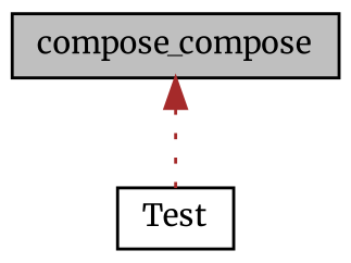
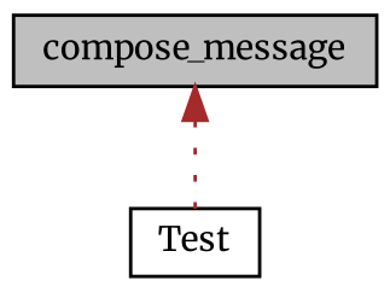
  digraph {
    rankdir=TB
    fontname=Merriweather
    node [color=black fontname=Merriweather fontsize=10 shape=record style=filled]
-   n1 [fillcolor=grey75 fontcolor=black height=0.2 label=compose_compose width=0.4]
+   n1 [fillcolor=grey75 fontcolor=black height=0.2 label=compose_message width=0.4]
    n2 [fillcolor=white height=0.2 label=Test width=0.4]
    n1 -> n2 [color=brown dir=back fontname=Merriweather fontsize=10 labelfontname=Helvetica labelfontsize=10 style=dotted]
  }
